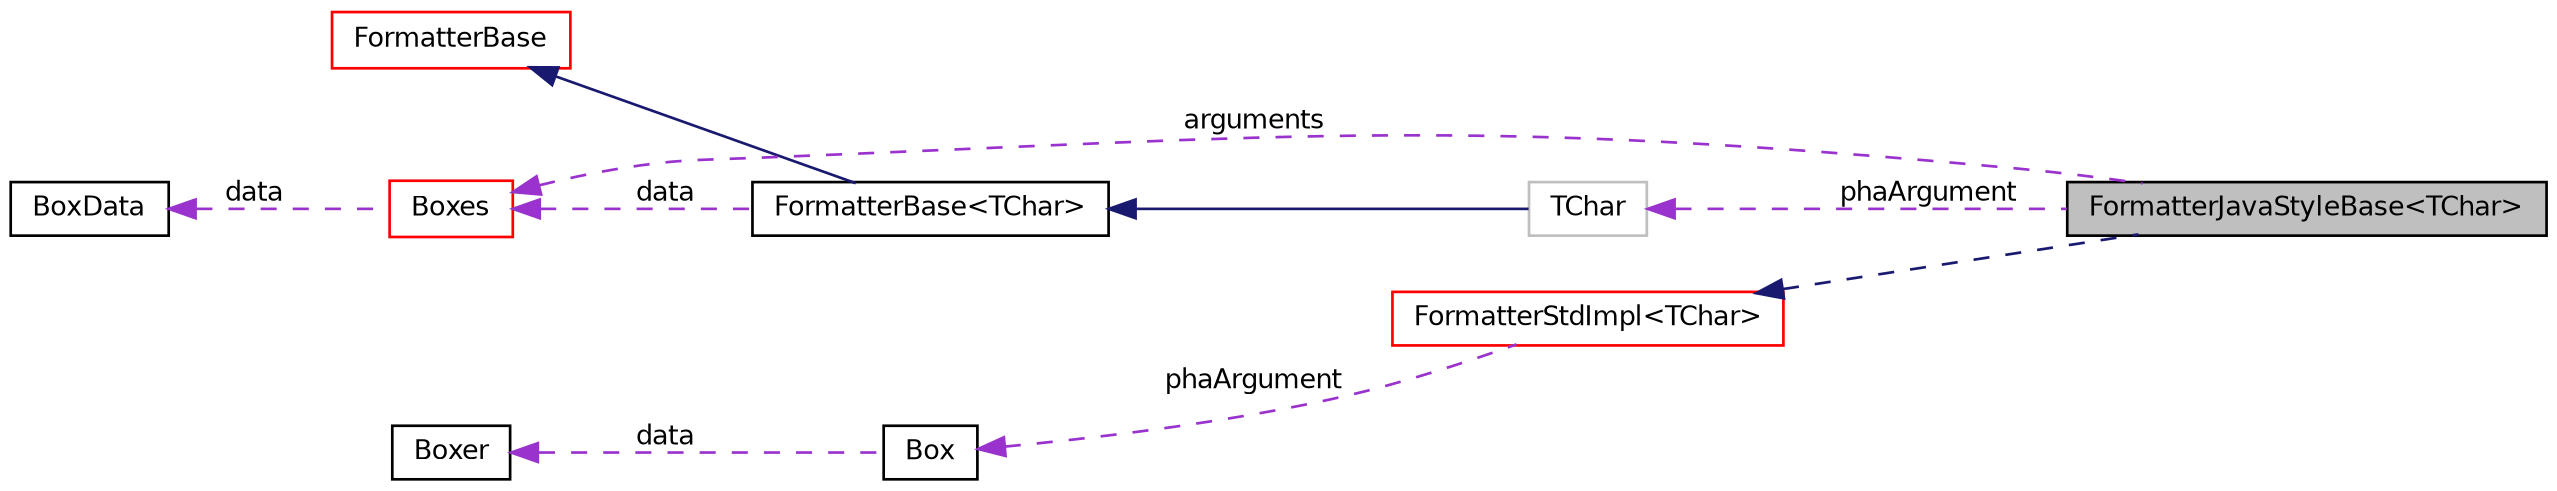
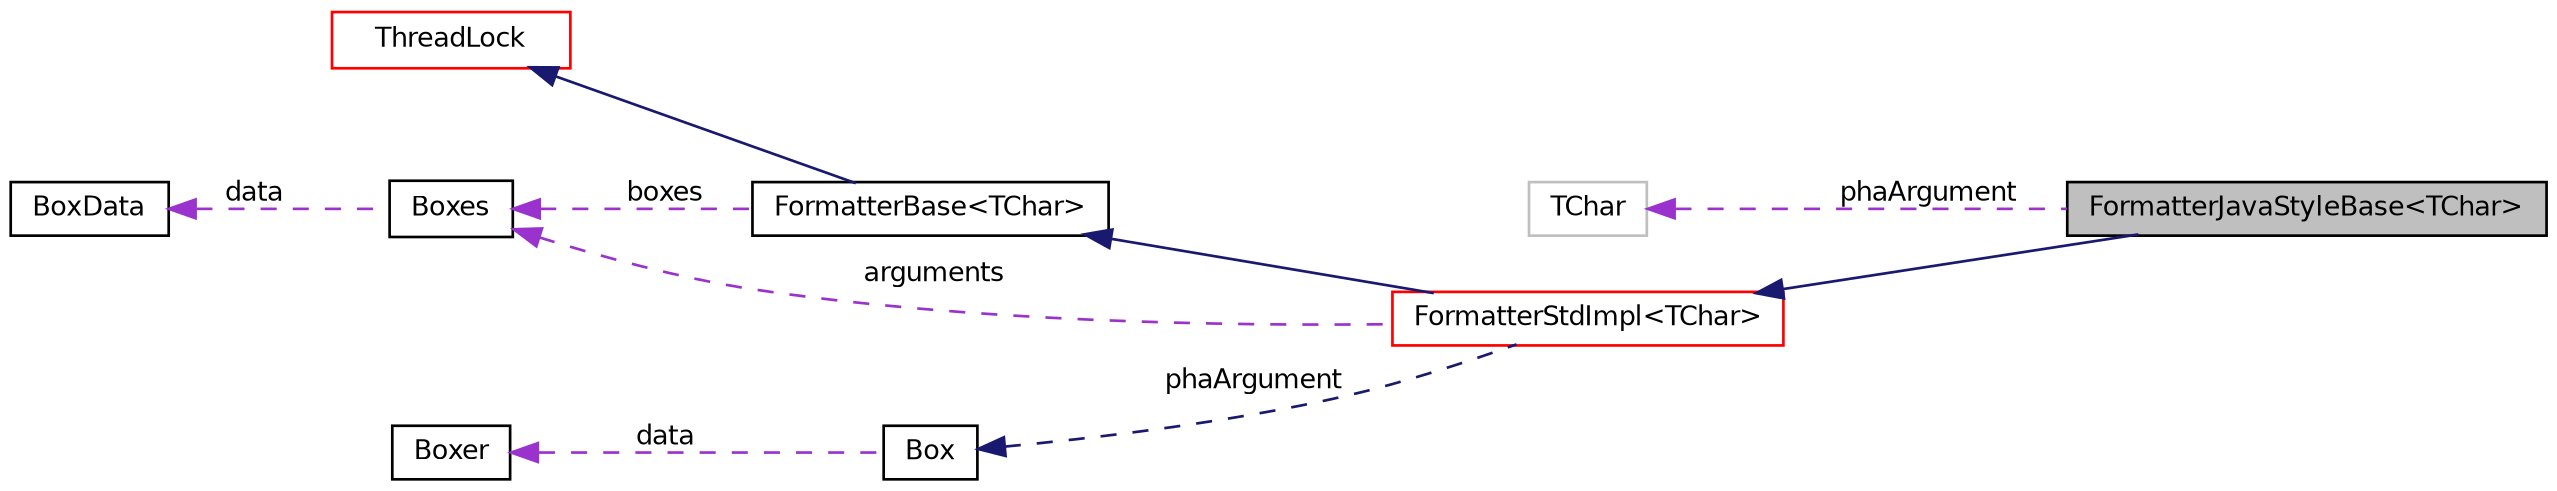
  digraph {
    rankdir=LR
    node [color=black fillcolor=white fontname=Helvetica fontsize=10 shape=record style=filled]
    edge [color=darkorchid3 dir=back fontname=Helvetica fontsize=10 labelfontname=Helvetica labelfontsize=10 style=dashed]
    n1 [fillcolor=grey75 fontcolor=black height=0.2 label="FormatterJavaStyleBase\<TChar\>" width=0.4]
    n2 [color=red height=0.2 label="FormatterStdImpl\<TChar\>" width=0.4]
    n3 [height=0.2 label="FormatterBase\<TChar\>" width=0.4]
-   n4 [color=red height=0.2 label=FormatterBase width=0.4]
+   n4 [color=red height=0.2 label=ThreadLock width=0.4]
    n5 [color=grey75 height=0.2 label=TChar width=0.4]
-   n6 [color=red height=0.2 label=Boxes width=0.4]
+   n6 [height=0.2 label=Boxes width=0.4]
    n7 [height=0.2 label=Box width=0.4]
    n8 [height=0.2 label=BoxData width=0.4]
    n9 [height=0.2 label=Boxer width=0.4]
-   n2 -> n1 [color=midnightblue]
-   n3 -> n5 [color=midnightblue style=solid]
+   n2 -> n1 [color=midnightblue style=solid]
+   n3 -> n2 [color=midnightblue style=solid]
    n4 -> n3 [color=midnightblue style=solid]
    n5 -> n1 [label=" phaArgument"]
-   n6 -> n1 [label=" arguments"]
-   n6 -> n3 [label=" data"]
-   n7 -> n2 [label=" phaArgument"]
+   n6 -> n2 [label=" arguments"]
+   n6 -> n3 [label=" boxes"]
+   n7 -> n2 [color=midnightblue label=" phaArgument"]
    n8 -> n6 [label=" data"]
    n9 -> n7 [label=" data"]
  }
